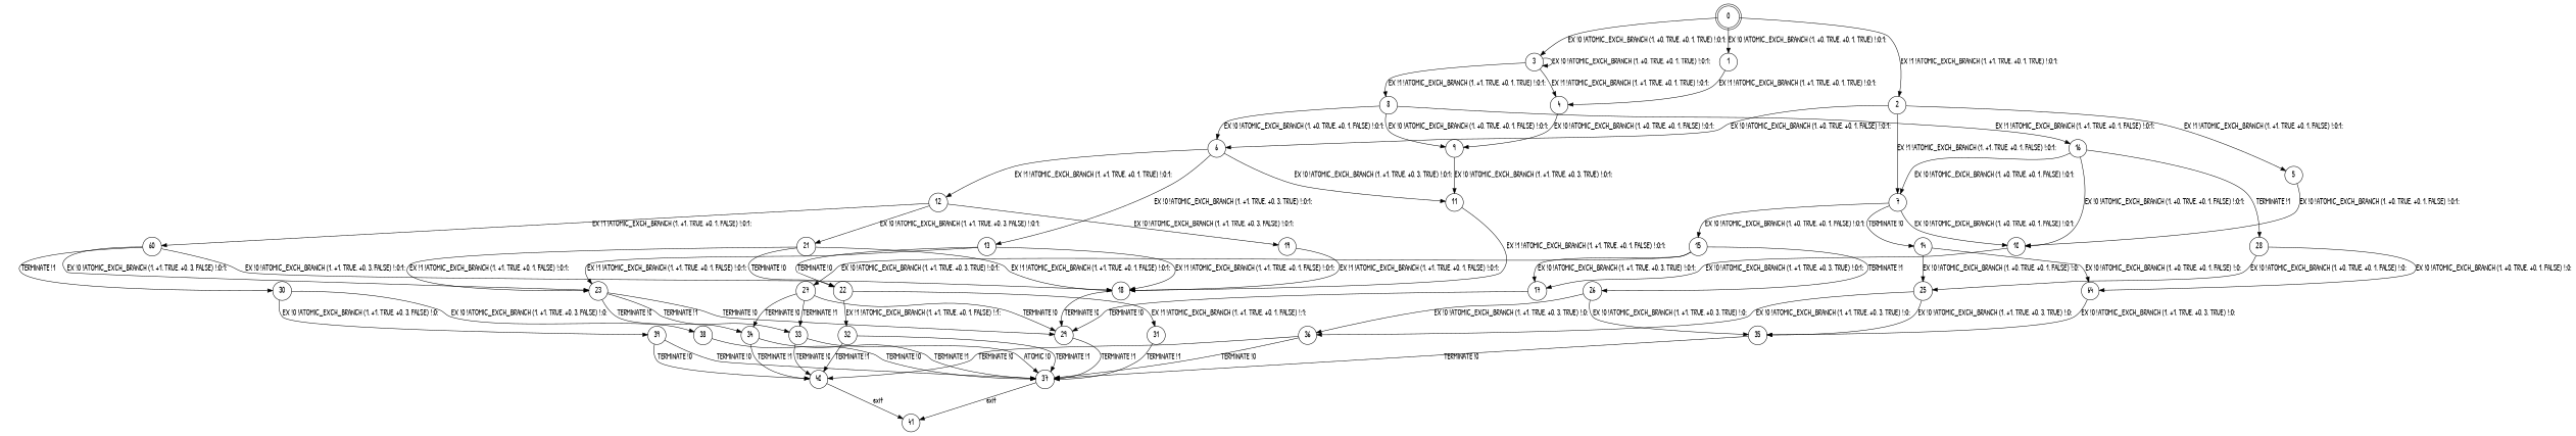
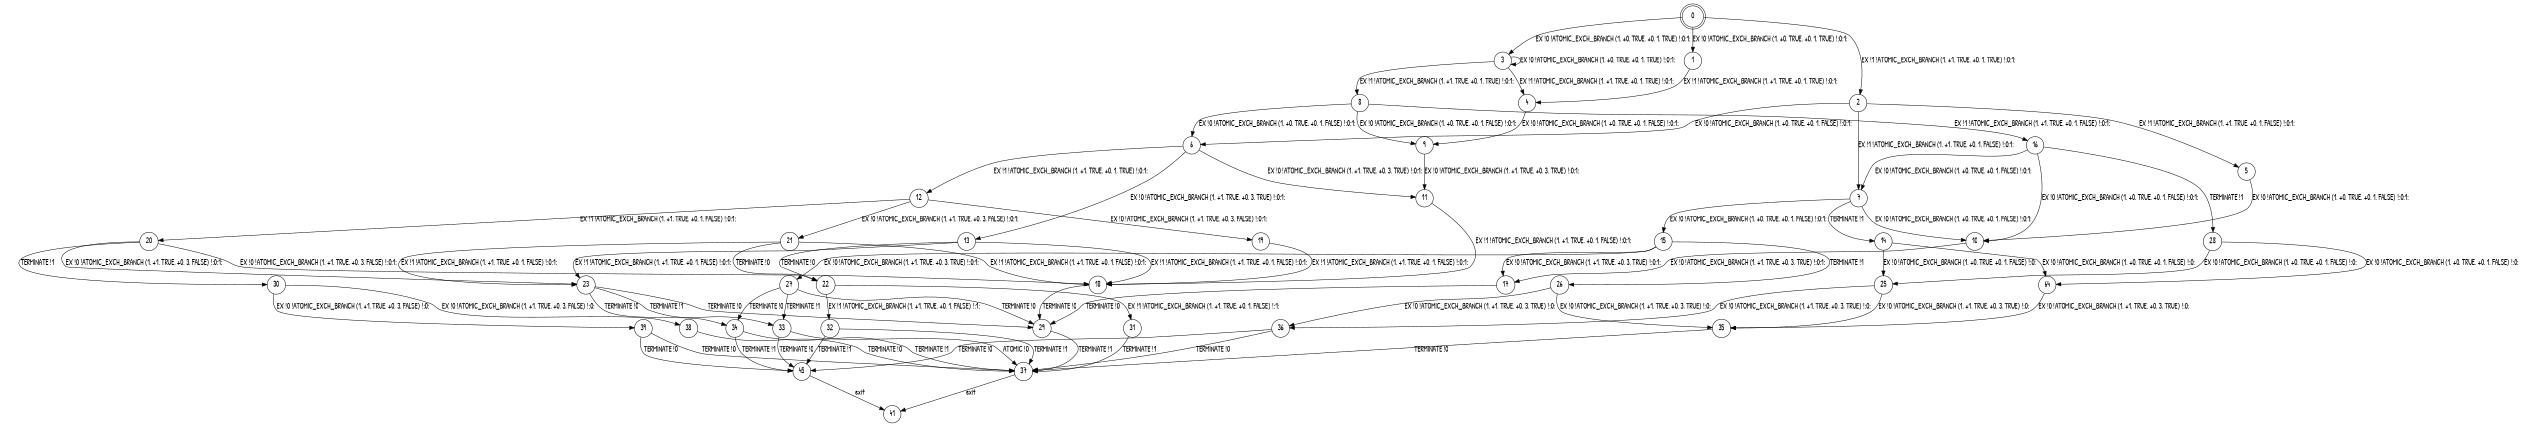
  digraph {
    fontname="Patrick Hand"
    node [fontname="Patrick Hand" shape=circle]
    edge [fontname="Patrick Hand"]
    0 [peripheries=2]
    1
    2
    3
    4
    5
    6
    7
    8
    9
    10
    11
    12
    13
    14
    15
    16
    17
    18
    19
-   20 [label=60]
+   20
    21
    22
    23
    n25 [label=64]
    25
    26
    27
    28
    29
    30
    31
    32
    33
    34
    35
    36
    37
    38
    39
-   40
+   40 [label=45]
    41
    0 -> 1 [label="EX !0 !ATOMIC_EXCH_BRANCH (1, +0, TRUE, +0, 1, TRUE) !:0:1:"]
    0 -> 2 [label="EX !1 !ATOMIC_EXCH_BRANCH (1, +1, TRUE, +0, 1, TRUE) !:0:1:"]
    0 -> 3 [label="EX !0 !ATOMIC_EXCH_BRANCH (1, +0, TRUE, +0, 1, TRUE) !:0:1:"]
    1 -> 4 [label="EX !1 !ATOMIC_EXCH_BRANCH (1, +1, TRUE, +0, 1, TRUE) !:0:1:"]
    2 -> 5 [label="EX !1 !ATOMIC_EXCH_BRANCH (1, +1, TRUE, +0, 1, FALSE) !:0:1:"]
    2 -> 6 [label="EX !0 !ATOMIC_EXCH_BRANCH (1, +0, TRUE, +0, 1, FALSE) !:0:1:"]
    2 -> 7 [label="EX !1 !ATOMIC_EXCH_BRANCH (1, +1, TRUE, +0, 1, FALSE) !:0:1:"]
    3 -> 3 [label="EX !0 !ATOMIC_EXCH_BRANCH (1, +0, TRUE, +0, 1, TRUE) !:0:1:"]
    3 -> 4 [label="EX !1 !ATOMIC_EXCH_BRANCH (1, +1, TRUE, +0, 1, TRUE) !:0:1:"]
    3 -> 8 [label="EX !1 !ATOMIC_EXCH_BRANCH (1, +1, TRUE, +0, 1, TRUE) !:0:1:"]
    4 -> 9 [label="EX !0 !ATOMIC_EXCH_BRANCH (1, +0, TRUE, +0, 1, FALSE) !:0:1:"]
    5 -> 10 [label="EX !0 !ATOMIC_EXCH_BRANCH (1, +0, TRUE, +0, 1, FALSE) !:0:1:"]
    6 -> 11 [label="EX !0 !ATOMIC_EXCH_BRANCH (1, +1, TRUE, +0, 3, TRUE) !:0:1:"]
    6 -> 12 [label="EX !1 !ATOMIC_EXCH_BRANCH (1, +1, TRUE, +0, 1, TRUE) !:0:1:"]
    6 -> 13 [label="EX !0 !ATOMIC_EXCH_BRANCH (1, +1, TRUE, +0, 3, TRUE) !:0:1:"]
    7 -> 10 [label="EX !0 !ATOMIC_EXCH_BRANCH (1, +0, TRUE, +0, 1, FALSE) !:0:1:"]
-   7 -> 14 [label="TERMINATE !0"]
+   7 -> 14 [label="TERMINATE !1"]
    7 -> 15 [label="EX !0 !ATOMIC_EXCH_BRANCH (1, +0, TRUE, +0, 1, FALSE) !:0:1:"]
    8 -> 6 [label="EX !0 !ATOMIC_EXCH_BRANCH (1, +0, TRUE, +0, 1, FALSE) !:0:1:"]
    8 -> 9 [label="EX !0 !ATOMIC_EXCH_BRANCH (1, +0, TRUE, +0, 1, FALSE) !:0:1:"]
    8 -> 16 [label="EX !1 !ATOMIC_EXCH_BRANCH (1, +1, TRUE, +0, 1, FALSE) !:0:1:"]
    9 -> 11 [label="EX !0 !ATOMIC_EXCH_BRANCH (1, +1, TRUE, +0, 3, TRUE) !:0:1:"]
    10 -> 17 [label="EX !0 !ATOMIC_EXCH_BRANCH (1, +1, TRUE, +0, 3, TRUE) !:0:1:"]
    11 -> 18 [label="EX !1 !ATOMIC_EXCH_BRANCH (1, +1, TRUE, +0, 1, FALSE) !:0:1:"]
    12 -> 19 [label="EX !0 !ATOMIC_EXCH_BRANCH (1, +1, TRUE, +0, 3, FALSE) !:0:1:"]
    12 -> 20 [label="EX !1 !ATOMIC_EXCH_BRANCH (1, +1, TRUE, +0, 1, FALSE) !:0:1:"]
    12 -> 21 [label="EX !0 !ATOMIC_EXCH_BRANCH (1, +1, TRUE, +0, 3, FALSE) !:0:1:"]
    13 -> 18 [label="EX !1 !ATOMIC_EXCH_BRANCH (1, +1, TRUE, +0, 1, FALSE) !:0:1:"]
    13 -> 22 [label="TERMINATE !0"]
    13 -> 23 [label="EX !1 !ATOMIC_EXCH_BRANCH (1, +1, TRUE, +0, 1, FALSE) !:0:1:"]
    14 -> n25 [label="EX !0 !ATOMIC_EXCH_BRANCH (1, +0, TRUE, +0, 1, FALSE) !:0:"]
    14 -> 25 [label="EX !0 !ATOMIC_EXCH_BRANCH (1, +0, TRUE, +0, 1, FALSE) !:0:"]
    15 -> 17 [label="EX !0 !ATOMIC_EXCH_BRANCH (1, +1, TRUE, +0, 3, TRUE) !:0:1:"]
    15 -> 26 [label="TERMINATE !1"]
    15 -> 27 [label="EX !0 !ATOMIC_EXCH_BRANCH (1, +1, TRUE, +0, 3, TRUE) !:0:1:"]
    16 -> 7 [label="EX !0 !ATOMIC_EXCH_BRANCH (1, +0, TRUE, +0, 1, FALSE) !:0:1:"]
    16 -> 10 [label="EX !0 !ATOMIC_EXCH_BRANCH (1, +0, TRUE, +0, 1, FALSE) !:0:1:"]
    16 -> 28 [label="TERMINATE !1"]
    17 -> 29 [label="TERMINATE !0"]
    18 -> 29 [label="TERMINATE !0"]
    19 -> 18 [label="EX !1 !ATOMIC_EXCH_BRANCH (1, +1, TRUE, +0, 1, FALSE) !:0:1:"]
    20 -> 18 [label="EX !0 !ATOMIC_EXCH_BRANCH (1, +1, TRUE, +0, 3, FALSE) !:0:1:"]
    20 -> 23 [label="EX !0 !ATOMIC_EXCH_BRANCH (1, +1, TRUE, +0, 3, FALSE) !:0:1:"]
    20 -> 30 [label="TERMINATE !1"]
    21 -> 18 [label="EX !1 !ATOMIC_EXCH_BRANCH (1, +1, TRUE, +0, 1, FALSE) !:0:1:"]
    21 -> 22 [label="TERMINATE !0"]
    21 -> 23 [label="EX !1 !ATOMIC_EXCH_BRANCH (1, +1, TRUE, +0, 1, FALSE) !:0:1:"]
    22 -> 31 [label="EX !1 !ATOMIC_EXCH_BRANCH (1, +1, TRUE, +0, 1, FALSE) !:1:"]
    22 -> 32 [label="EX !1 !ATOMIC_EXCH_BRANCH (1, +1, TRUE, +0, 1, FALSE) !:1:"]
    23 -> 29 [label="TERMINATE !0"]
    23 -> 33 [label="TERMINATE !1"]
    23 -> 34 [label="TERMINATE !0"]
    n25 -> 35 [label="EX !0 !ATOMIC_EXCH_BRANCH (1, +1, TRUE, +0, 3, TRUE) !:0:"]
    25 -> 35 [label="EX !0 !ATOMIC_EXCH_BRANCH (1, +1, TRUE, +0, 3, TRUE) !:0:"]
    25 -> 36 [label="EX !0 !ATOMIC_EXCH_BRANCH (1, +1, TRUE, +0, 3, TRUE) !:0:"]
    26 -> 35 [label="EX !0 !ATOMIC_EXCH_BRANCH (1, +1, TRUE, +0, 3, TRUE) !:0:"]
    26 -> 36 [label="EX !0 !ATOMIC_EXCH_BRANCH (1, +1, TRUE, +0, 3, TRUE) !:0:"]
    27 -> 29 [label="TERMINATE !0"]
    27 -> 33 [label="TERMINATE !1"]
    27 -> 34 [label="TERMINATE !0"]
    28 -> n25 [label="EX !0 !ATOMIC_EXCH_BRANCH (1, +0, TRUE, +0, 1, FALSE) !:0:"]
    28 -> 25 [label="EX !0 !ATOMIC_EXCH_BRANCH (1, +0, TRUE, +0, 1, FALSE) !:0:"]
    29 -> 37 [label="TERMINATE !1"]
    30 -> 38 [label="EX !0 !ATOMIC_EXCH_BRANCH (1, +1, TRUE, +0, 3, FALSE) !:0:"]
    30 -> 39 [label="EX !0 !ATOMIC_EXCH_BRANCH (1, +1, TRUE, +0, 3, FALSE) !:0:"]
    31 -> 37 [label="TERMINATE !1"]
    32 -> 37 [label="TERMINATE !1"]
    32 -> 40 [label="TERMINATE !1"]
    33 -> 37 [label="ATOMIC !0"]
    33 -> 40 [label="TERMINATE !0"]
    34 -> 37 [label="TERMINATE !1"]
    34 -> 40 [label="TERMINATE !1"]
    35 -> 37 [label="TERMINATE !0"]
    36 -> 37 [label="TERMINATE !0"]
    36 -> 40 [label="TERMINATE !0"]
    37 -> 41 [label=exit]
    38 -> 37 [label="TERMINATE !0"]
    39 -> 37 [label="TERMINATE !0"]
    39 -> 40 [label="TERMINATE !0"]
    40 -> 41 [label=exit]
  }
